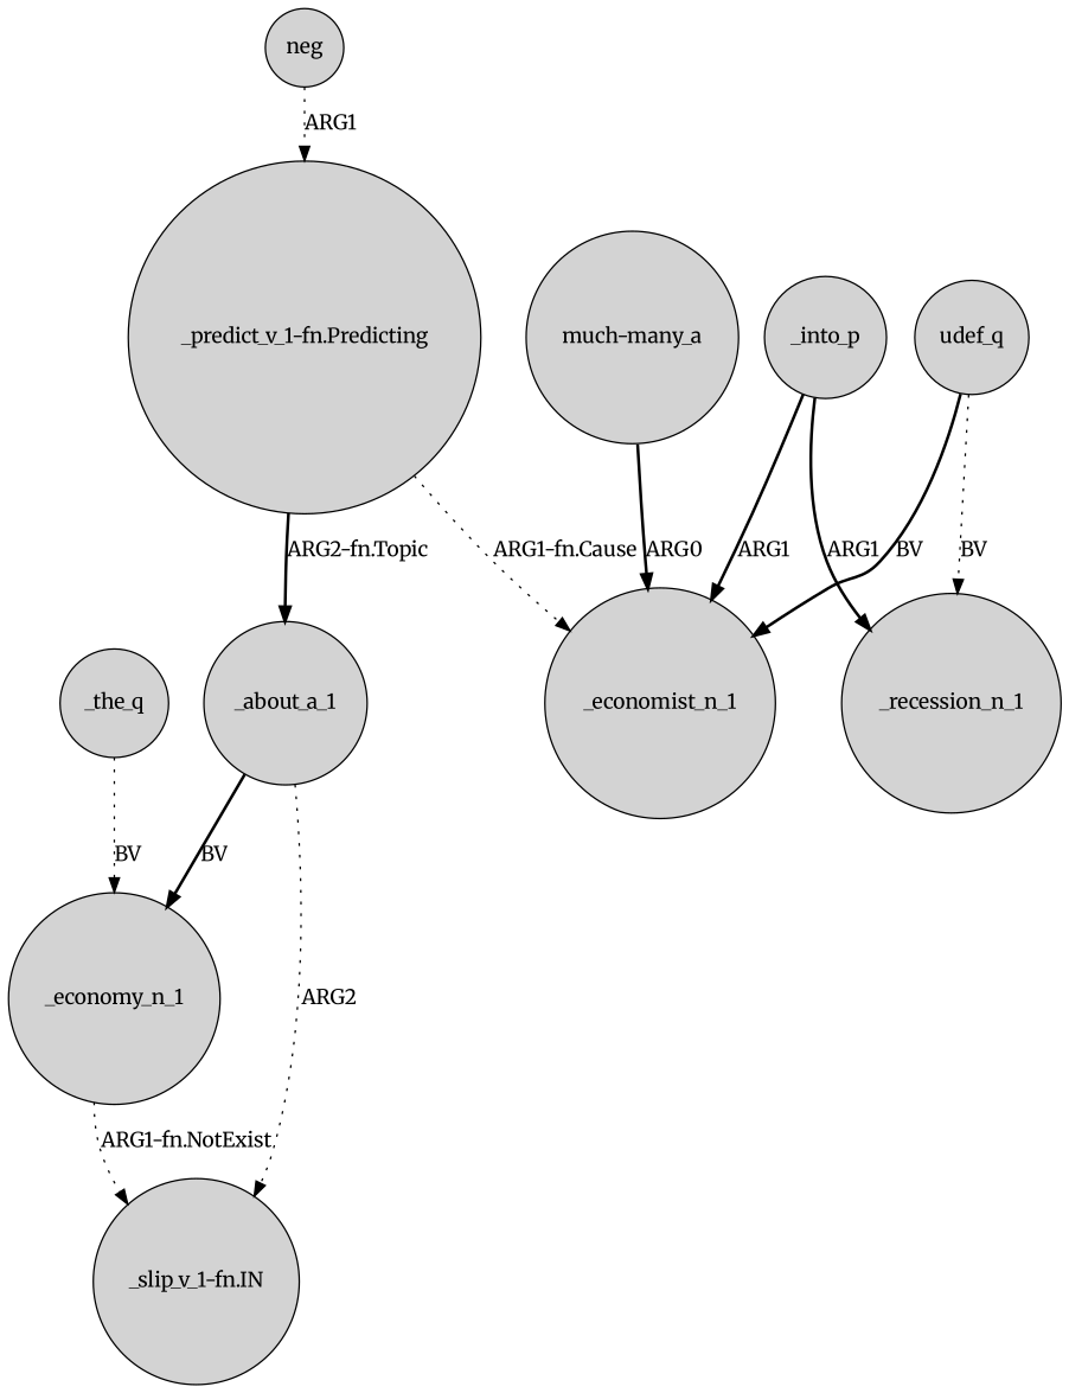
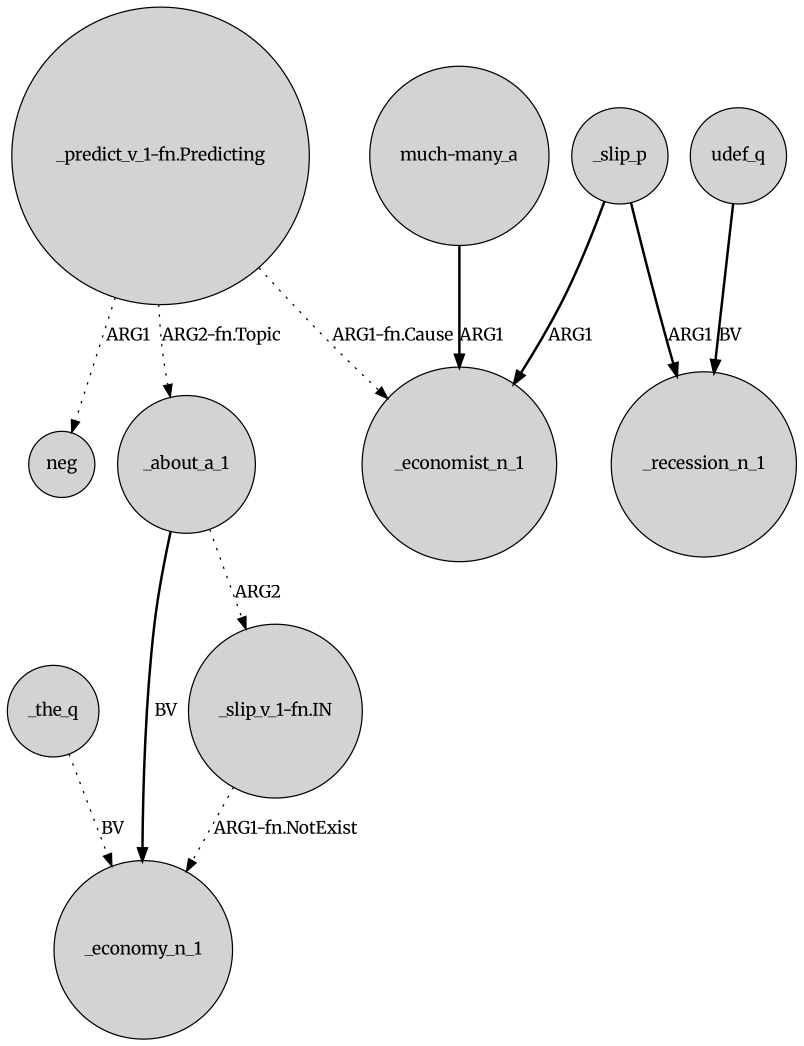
  digraph {
    fontname=Merriweather
    node [fontname=Merriweather shape=circle style=filled]
    edge [fontname=Merriweather style=dotted]
    _the_q
    _economy_n_1
-   _into_p
+   _into_p [label=_slip_p]
    _recession_n_1
    _economist_n_1
    "_slip_v_1-fn.IN"
    "_predict_v_1-fn.Predicting"
    _about_a_1
    neg
    udef_q
    "much-many_a"
    _the_q -> _economy_n_1 [label=BV]
    _into_p -> _recession_n_1 [label=ARG1 style=bold]
    _into_p -> _economist_n_1 [label=ARG1 style=bold]
-   _economy_n_1 -> "_slip_v_1-fn.IN" [label="ARG1-fn.NotExist"]
+   "_slip_v_1-fn.IN" -> _economy_n_1 [label="ARG1-fn.NotExist"]
    "_predict_v_1-fn.Predicting" -> _economist_n_1 [label="ARG1-fn.Cause"]
-   "_predict_v_1-fn.Predicting" -> _about_a_1 [label="ARG2-fn.Topic" style=bold]
+   "_predict_v_1-fn.Predicting" -> _about_a_1 [label="ARG2-fn.Topic"]
    _about_a_1 -> _economy_n_1 [label=BV style=bold]
    _about_a_1 -> "_slip_v_1-fn.IN" [label=ARG2]
-   neg -> "_predict_v_1-fn.Predicting" [label=ARG1]
-   udef_q -> _recession_n_1 [label=BV]
-   udef_q -> _economist_n_1 [label=BV style=bold]
-   "much-many_a" -> _economist_n_1 [label=ARG0 style=bold]
+   "_predict_v_1-fn.Predicting" -> neg [label=ARG1]
+   udef_q -> _recession_n_1 [label=BV style=bold]
+   "much-many_a" -> _economist_n_1 [label=ARG1 style=bold]
  }
